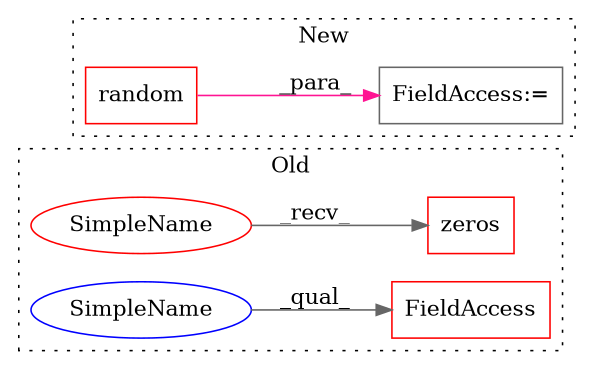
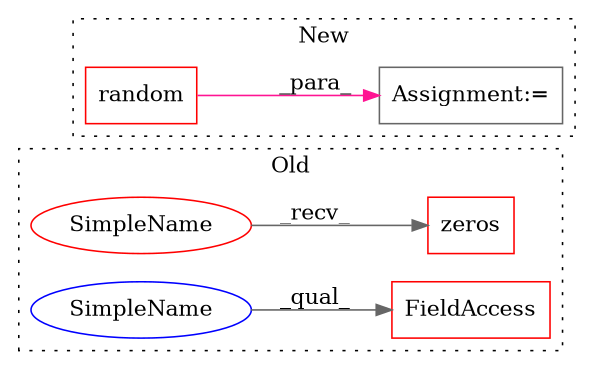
  digraph {
    rankdir=LR
    node [a=32 color=red l=5 s=733 shape=box]
    edge [color=gray40]
    n1 [l="11,2" label=zeros s="894,920"]
    n2 [a=22 l=12 label=FieldAccess]
    n3 [a=42 label=SimpleName s=888 shape=ellipse]
    n4 [a=42 color=blue label=SimpleName shape=ellipse]
    n5 [l="7,1" label=random s="740,764"]
-   n6 [a=7 color=gray40 l=1 label="FieldAccess:=" s=732]
+   n6 [a=7 color=gray40 l=1 label="Assignment:=" s=732]
    subgraph cluster_1 {
      label=Old
      style=dotted
      n1
      n2
      n3
      n4
    }
    subgraph cluster_2 {
      label=New
      style=dotted
      n5
      n6
    }
    n3 -> n1 [label=_recv_]
    n4 -> n2 [label=_qual_]
    n5 -> n6 [color=deeppink label=_para_]
  }
